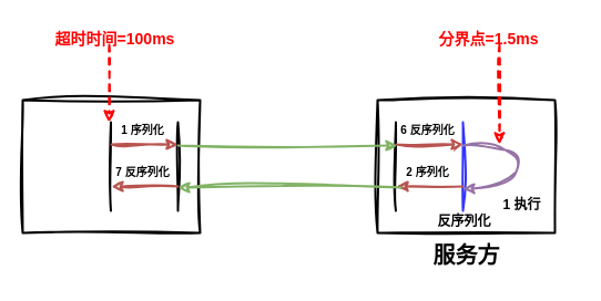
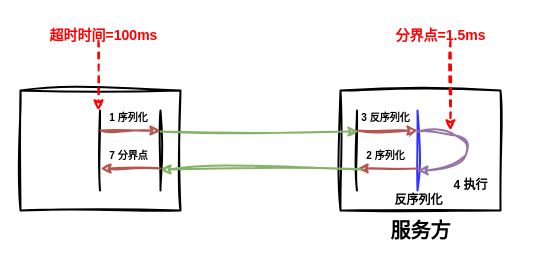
  <mxCell id="0" />
  <mxCell id="1" parent="0" />
  <mxCell id="2" value="" style="rounded=0;whiteSpace=wrap;html=1;fillColor=none;strokeWidth=2;sketch=1;curveFitting=1;jiggle=2;" vertex="1" parent="1"><mxGeometry x="20" y="90" width="160" height="120" as="geometry" /></mxCell>
  <mxCell id="3" value="" style="endArrow=none;html=1;rounded=0;strokeWidth=2;sketch=1;curveFitting=1;jiggle=2;" edge="1" parent="1"><mxGeometry width="50" height="50" relative="1" as="geometry"><mxPoint x="99.5" y="190" as="sourcePoint" /><mxPoint x="99.5" y="110" as="targetPoint" /></mxGeometry></mxCell>
  <mxCell id="4" value="" style="endArrow=none;html=1;rounded=0;strokeWidth=2;sketch=1;curveFitting=1;jiggle=2;" edge="1" parent="1"><mxGeometry width="50" height="50" relative="1" as="geometry"><mxPoint x="160" y="190" as="sourcePoint" /><mxPoint x="160" y="110" as="targetPoint" /></mxGeometry></mxCell>
  <mxCell id="5" value="&lt;font size=&quot;1&quot; style=&quot;&quot;&gt;&lt;b style=&quot;&quot;&gt;1 序列化&lt;/b&gt;&lt;/font&gt;" style="text;html=1;align=center;verticalAlign=middle;resizable=0;points=[];autosize=1;strokeColor=none;fillColor=none;sketch=1;curveFitting=1;jiggle=2;" vertex="1" parent="1"><mxGeometry x="93" y="102" width="70" height="30" as="geometry" /></mxCell>
  <mxCell id="6" value="" style="endArrow=classic;html=1;rounded=0;strokeWidth=2;sketch=1;curveFitting=1;jiggle=2;fillColor=#f8cecc;strokeColor=#b85450;" edge="1" parent="1"><mxGeometry width="50" height="50" relative="1" as="geometry"><mxPoint x="100" y="130" as="sourcePoint" /><mxPoint x="160" y="130" as="targetPoint" /></mxGeometry></mxCell>
  <mxCell id="7" value="" style="rounded=0;whiteSpace=wrap;html=1;fillColor=none;strokeWidth=2;sketch=1;curveFitting=1;jiggle=2;" vertex="1" parent="1"><mxGeometry x="340" y="90" width="160" height="120" as="geometry" /></mxCell>
  <mxCell id="8" value="" style="endArrow=none;html=1;rounded=0;strokeWidth=2;sketch=1;curveFitting=1;jiggle=2;" edge="1" parent="1"><mxGeometry width="50" height="50" relative="1" as="geometry"><mxPoint x="356.5" y="190" as="sourcePoint" /><mxPoint x="356.5" y="110" as="targetPoint" /></mxGeometry></mxCell>
  <mxCell id="9" value="" style="endArrow=none;html=1;rounded=0;strokeWidth=2;sketch=1;curveFitting=1;jiggle=2;strokeColor=#3333FF;" edge="1" parent="1"><mxGeometry width="50" height="50" relative="1" as="geometry"><mxPoint x="417" y="190" as="sourcePoint" /><mxPoint x="417" y="110" as="targetPoint" /></mxGeometry></mxCell>
- <mxCell id="10" value="&lt;font size=&quot;1&quot; style=&quot;&quot;&gt;&lt;b style=&quot;&quot;&gt;6 反序列化&lt;/b&gt;&lt;/font&gt;" style="text;html=1;align=center;verticalAlign=middle;resizable=0;points=[];autosize=1;strokeColor=none;fillColor=none;sketch=1;curveFitting=1;jiggle=2;" vertex="1" parent="1"><mxGeometry x="345" y="102" width="80" height="30" as="geometry" /></mxCell>
+ <mxCell id="10" value="&lt;font size=&quot;1&quot; style=&quot;&quot;&gt;&lt;b style=&quot;&quot;&gt;3 反序列化&lt;/b&gt;&lt;/font&gt;" style="text;html=1;align=center;verticalAlign=middle;resizable=0;points=[];autosize=1;strokeColor=none;fillColor=none;sketch=1;curveFitting=1;jiggle=2;" vertex="1" parent="1"><mxGeometry x="345" y="102" width="80" height="30" as="geometry" /></mxCell>
  <mxCell id="11" value="" style="endArrow=classic;html=1;rounded=0;strokeWidth=2;sketch=1;curveFitting=1;jiggle=2;fillColor=#f8cecc;strokeColor=#b85450;" edge="1" parent="1"><mxGeometry width="50" height="50" relative="1" as="geometry"><mxPoint x="357" y="130" as="sourcePoint" /><mxPoint x="417" y="130" as="targetPoint" /></mxGeometry></mxCell>
  <mxCell id="12" value="" style="endArrow=classic;html=1;rounded=0;strokeWidth=2;entryX=0.163;entryY=0.967;entryDx=0;entryDy=0;entryPerimeter=0;sketch=1;curveFitting=1;jiggle=2;fillColor=#d5e8d4;strokeColor=#82b366;" edge="1" parent="1" target="10"><mxGeometry width="50" height="50" relative="1" as="geometry"><mxPoint x="160" y="131" as="sourcePoint" /><mxPoint x="220" y="131" as="targetPoint" /></mxGeometry></mxCell>
  <mxCell id="13" value="" style="curved=1;endArrow=classic;html=1;rounded=0;exitX=0.9;exitY=0.967;exitDx=0;exitDy=0;exitPerimeter=0;strokeWidth=2;sketch=1;curveFitting=1;jiggle=2;fillColor=#e1d5e7;strokeColor=#9673a6;" edge="1" parent="1" source="10"><mxGeometry width="50" height="50" relative="1" as="geometry"><mxPoint x="180" y="380" as="sourcePoint" /><mxPoint x="417" y="170" as="targetPoint" /><Array as="points"><mxPoint x="440" y="130" /><mxPoint x="470" y="140" /><mxPoint x="460" y="170" /></Array></mxGeometry></mxCell>
- <mxCell id="14" value="&lt;font size=&quot;1&quot; style=&quot;&quot;&gt;&lt;b style=&quot;&quot;&gt;7 反序列化&lt;/b&gt;&lt;/font&gt;" style="text;html=1;align=center;verticalAlign=middle;resizable=0;points=[];autosize=1;strokeColor=none;fillColor=none;sketch=1;curveFitting=1;jiggle=2;" vertex="1" parent="1"><mxGeometry x="88" y="140" width="80" height="30" as="geometry" /></mxCell>
+ <mxCell id="14" value="&lt;font size=&quot;1&quot; style=&quot;&quot;&gt;&lt;b style=&quot;&quot;&gt;7 分界点&lt;/b&gt;&lt;/font&gt;" style="text;html=1;align=center;verticalAlign=middle;resizable=0;points=[];autosize=1;strokeColor=none;fillColor=none;sketch=1;curveFitting=1;jiggle=2;" vertex="1" parent="1"><mxGeometry x="88" y="140" width="80" height="30" as="geometry" /></mxCell>
  <mxCell id="15" value="" style="endArrow=none;html=1;rounded=0;strokeWidth=2;startArrow=classic;startFill=1;endFill=0;sketch=1;curveFitting=1;jiggle=2;fillColor=#f8cecc;strokeColor=#b85450;" edge="1" parent="1"><mxGeometry width="50" height="50" relative="1" as="geometry"><mxPoint x="100" y="168" as="sourcePoint" /><mxPoint x="160" y="168" as="targetPoint" /></mxGeometry></mxCell>
  <mxCell id="16" value="&lt;font size=&quot;1&quot; style=&quot;&quot;&gt;&lt;b style=&quot;&quot;&gt;2 序列化&lt;/b&gt;&lt;/font&gt;" style="text;html=1;align=center;verticalAlign=middle;resizable=0;points=[];autosize=1;strokeColor=none;fillColor=none;sketch=1;curveFitting=1;jiggle=2;" vertex="1" parent="1"><mxGeometry x="350" y="140" width="70" height="30" as="geometry" /></mxCell>
  <mxCell id="17" value="" style="endArrow=none;html=1;rounded=0;strokeWidth=2;endFill=0;startArrow=classic;startFill=1;sketch=1;curveFitting=1;jiggle=2;fillColor=#f8cecc;strokeColor=#b85450;" edge="1" parent="1"><mxGeometry width="50" height="50" relative="1" as="geometry"><mxPoint x="357" y="168" as="sourcePoint" /><mxPoint x="417" y="168" as="targetPoint" /></mxGeometry></mxCell>
  <mxCell id="18" value="" style="endArrow=none;html=1;rounded=0;strokeWidth=2;entryX=0.163;entryY=0.967;entryDx=0;entryDy=0;entryPerimeter=0;startArrow=classic;startFill=1;endFill=0;sketch=1;curveFitting=1;jiggle=2;fillColor=#d5e8d4;strokeColor=#82b366;" edge="1" parent="1" target="16"><mxGeometry width="50" height="50" relative="1" as="geometry"><mxPoint x="160" y="169" as="sourcePoint" /><mxPoint x="220" y="169" as="targetPoint" /></mxGeometry></mxCell>
  <mxCell id="19" value="&lt;font size=&quot;1&quot; style=&quot;&quot;&gt;&lt;b style=&quot;font-size: 20px;&quot;&gt;服务方&lt;/b&gt;&lt;/font&gt;" style="text;html=1;align=center;verticalAlign=middle;resizable=0;points=[];autosize=1;strokeColor=none;fillColor=none;sketch=1;curveFitting=1;jiggle=2;" vertex="1" parent="1"><mxGeometry x="380" y="210" width="80" height="40" as="geometry" /></mxCell>
  <mxCell id="20" value="&lt;font color=&quot;#ff0000&quot; style=&quot;font-size: 14px;&quot;&gt;&lt;b&gt;超时时间=100ms&lt;/b&gt;&lt;/font&gt;" style="text;html=1;align=center;verticalAlign=middle;resizable=0;points=[];autosize=1;strokeColor=none;fillColor=none;sketch=1;curveFitting=1;jiggle=2;" vertex="1" parent="1"><mxGeometry x="38" y="20" width="130" height="30" as="geometry" /></mxCell>
  <mxCell id="21" value="" style="endArrow=classic;html=1;rounded=0;strokeWidth=2;entryX=0.071;entryY=0.267;entryDx=0;entryDy=0;entryPerimeter=0;sketch=1;curveFitting=1;jiggle=2;fillColor=#d5e8d4;strokeColor=#FF0000;dashed=1;" edge="1" parent="1" target="5"><mxGeometry width="50" height="50" relative="1" as="geometry"><mxPoint x="98" y="40" as="sourcePoint" /><mxPoint x="498" y="0" as="targetPoint" /></mxGeometry></mxCell>
  <mxCell id="22" value="&lt;font color=&quot;#ff0000&quot; style=&quot;font-size: 14px;&quot;&gt;&lt;b&gt;分界点=1.5ms&lt;/b&gt;&lt;/font&gt;" style="text;html=1;align=center;verticalAlign=middle;resizable=0;points=[];autosize=1;strokeColor=none;fillColor=none;sketch=1;curveFitting=1;jiggle=2;" vertex="1" parent="1"><mxGeometry x="360" y="20" width="160" height="30" as="geometry" /></mxCell>
  <mxCell id="23" value="" style="endArrow=classic;html=1;rounded=0;strokeWidth=2;sketch=1;curveFitting=1;jiggle=2;fillColor=#d5e8d4;strokeColor=#FF0000;dashed=1;" edge="1" parent="1"><mxGeometry width="50" height="50" relative="1" as="geometry"><mxPoint x="450" y="40" as="sourcePoint" /><mxPoint x="450" y="130" as="targetPoint" /></mxGeometry></mxCell>
- <mxCell id="24" value="&lt;b style=&quot;&quot;&gt;&lt;font style=&quot;font-size: 12px;&quot;&gt;1 执行&lt;/font&gt;&lt;/b&gt;" style="text;html=1;align=center;verticalAlign=middle;resizable=0;points=[];autosize=1;strokeColor=none;fillColor=none;sketch=1;curveFitting=1;jiggle=2;" vertex="1" parent="1"><mxGeometry x="440" y="170" width="60" height="30" as="geometry" /></mxCell>
+ <mxCell id="24" value="&lt;b style=&quot;&quot;&gt;&lt;font style=&quot;font-size: 12px;&quot;&gt;4 执行&lt;/font&gt;&lt;/b&gt;" style="text;html=1;align=center;verticalAlign=middle;resizable=0;points=[];autosize=1;strokeColor=none;fillColor=none;sketch=1;curveFitting=1;jiggle=2;" vertex="1" parent="1"><mxGeometry x="440" y="170" width="60" height="30" as="geometry" /></mxCell>
  <mxCell id="25" value="&lt;b style=&quot;&quot;&gt;&lt;font style=&quot;font-size: 12px;&quot;&gt;反序列化&lt;/font&gt;&lt;/b&gt;" style="text;html=1;align=center;verticalAlign=middle;resizable=0;points=[];autosize=1;strokeColor=none;fillColor=none;sketch=1;curveFitting=1;jiggle=2;" vertex="1" parent="1"><mxGeometry x="388" y="185" width="60" height="30" as="geometry" /></mxCell>
